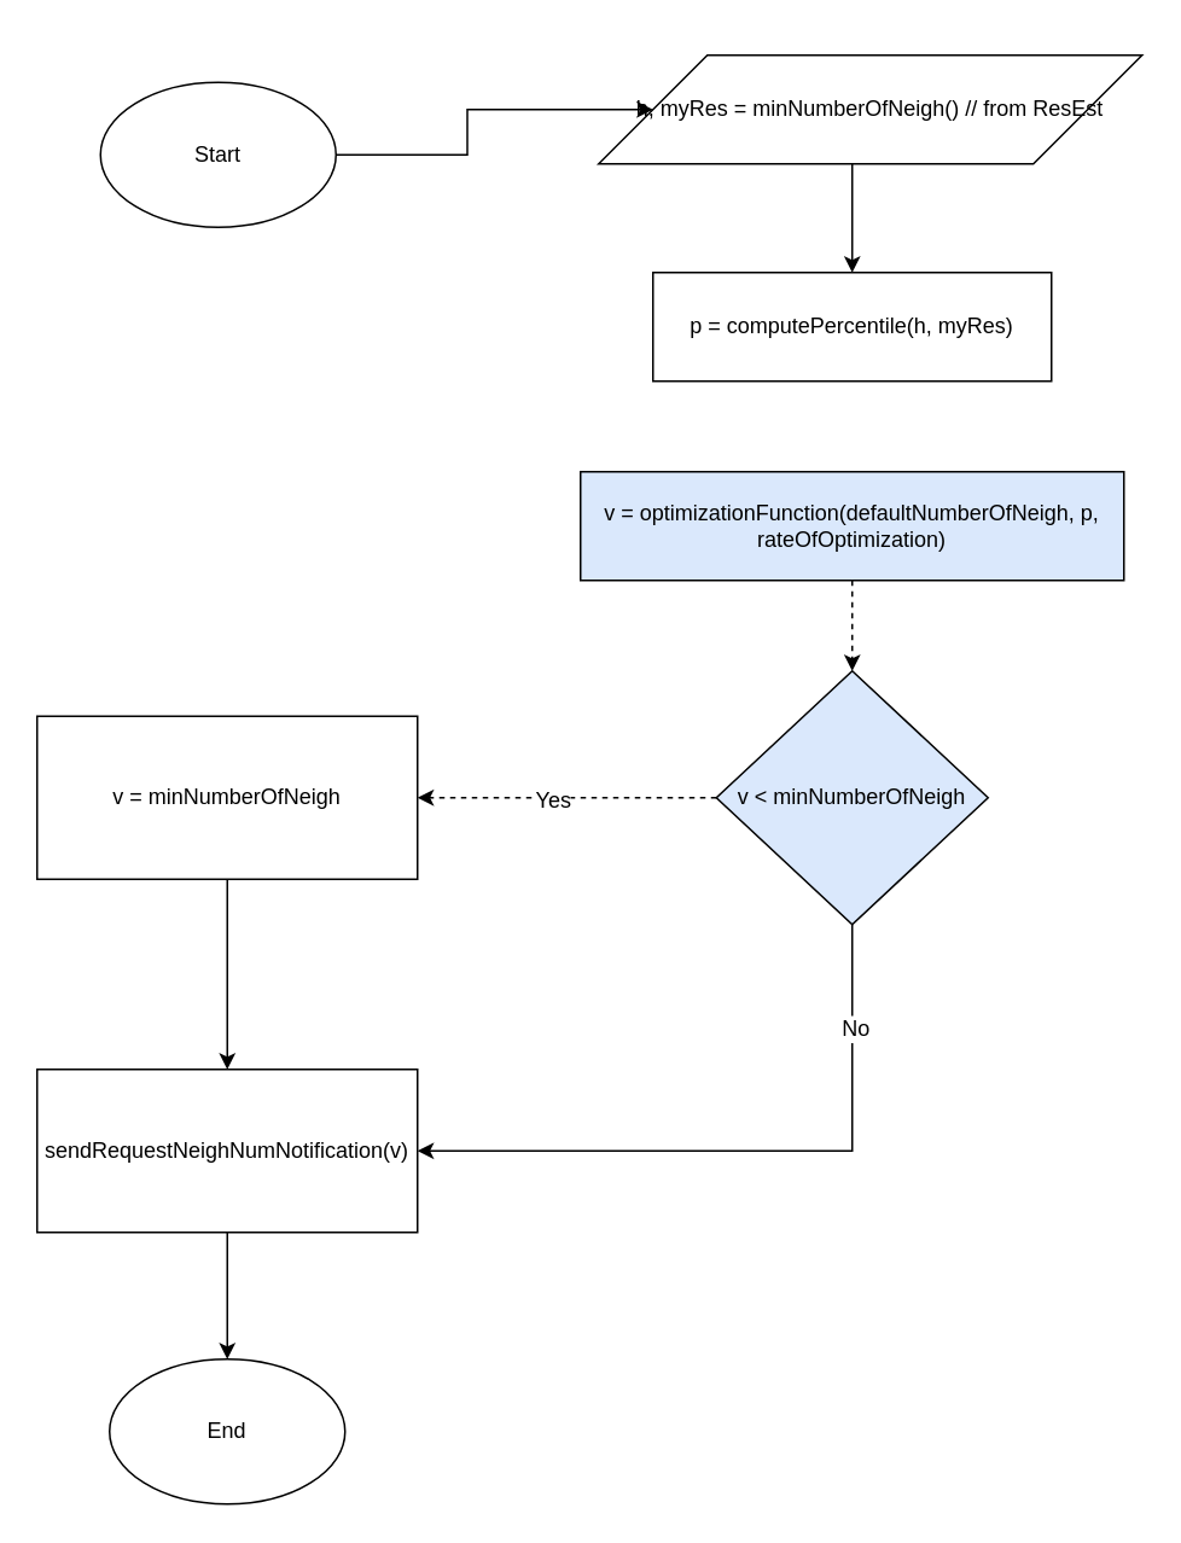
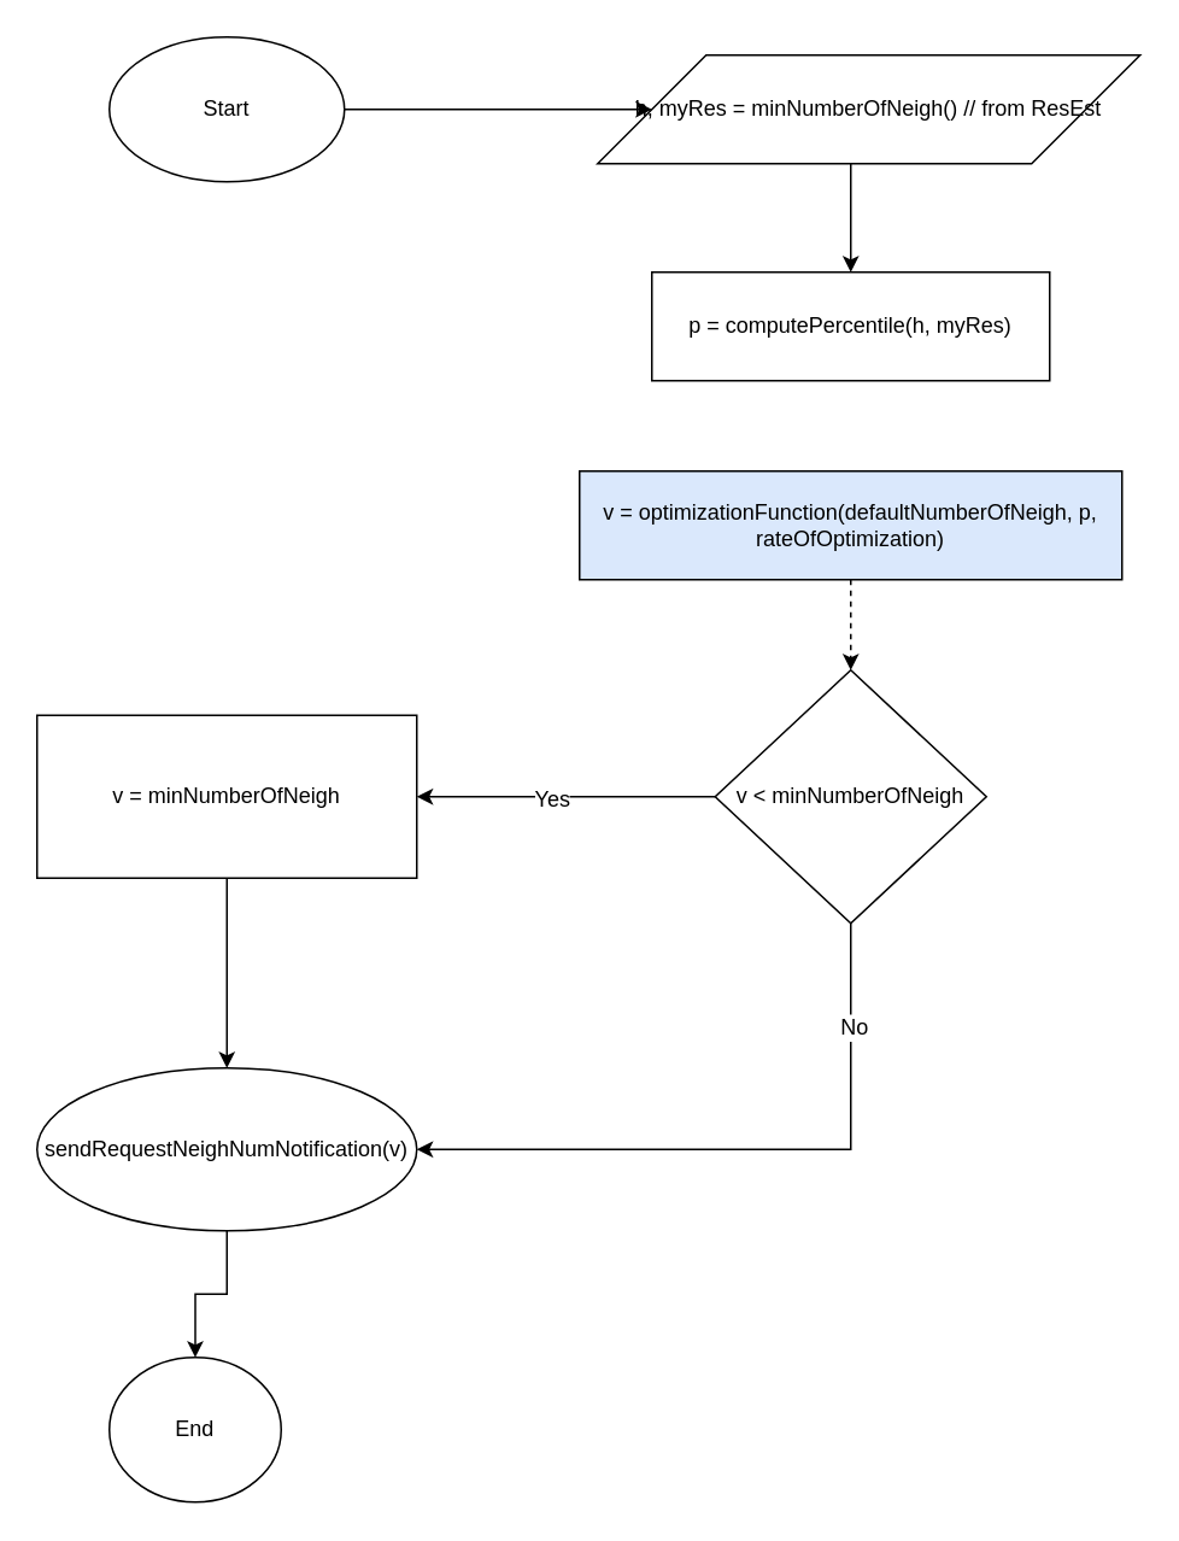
  <mxCell id="0" />
  <mxCell id="1" parent="0" />
  <mxCell id="2" style="edgeStyle=orthogonalEdgeStyle;rounded=0;orthogonalLoop=1;jettySize=auto;html=1;exitX=1;exitY=0.5;exitDx=0;exitDy=0;entryX=0;entryY=0.5;entryDx=0;entryDy=0;" parent="1" source="3" target="5" edge="1"><mxGeometry relative="1" as="geometry" /></mxCell>
- <mxCell id="3" value="Start" style="ellipse;whiteSpace=wrap;html=1;" parent="1" vertex="1"><mxGeometry x="55" y="45" width="130" height="80" as="geometry" /></mxCell>
+ <mxCell id="3" value="Start" style="ellipse;whiteSpace=wrap;html=1;" parent="1" vertex="1"><mxGeometry x="60" y="20" width="130" height="80" as="geometry" /></mxCell>
  <mxCell id="4" value="" style="edgeStyle=orthogonalEdgeStyle;rounded=0;orthogonalLoop=1;jettySize=auto;html=1;" edge="1" parent="1" source="5" target="9"><mxGeometry relative="1" as="geometry"><Array as="points"><mxPoint x="470" y="130" /><mxPoint x="470" y="130" /></Array></mxGeometry></mxCell>
  <mxCell id="5" value="h, myRes = minNumberOfNeigh() // from ResEst" style="shape=parallelogram;perimeter=parallelogramPerimeter;whiteSpace=wrap;html=1;" parent="1" vertex="1"><mxGeometry x="330" y="30" width="300" height="60" as="geometry" /></mxCell>
  <mxCell id="6" style="edgeStyle=orthogonalEdgeStyle;rounded=0;orthogonalLoop=1;jettySize=auto;html=1;exitX=0.5;exitY=1;exitDx=0;exitDy=0;entryX=0.5;entryY=0;entryDx=0;entryDy=0;" edge="1" parent="1" source="7" target="8"><mxGeometry relative="1" as="geometry" /></mxCell>
- <mxCell id="7" value="sendRequestNeighNumNotification(v)" style="rounded=0;whiteSpace=wrap;html=1;" parent="1" vertex="1"><mxGeometry x="20" y="590" width="210" height="90" as="geometry" /></mxCell>
- <mxCell id="8" value="End" style="ellipse;whiteSpace=wrap;html=1;" parent="1" vertex="1"><mxGeometry x="60" y="750" width="130" height="80" as="geometry" /></mxCell>
+ <mxCell id="7" value="sendRequestNeighNumNotification(v)" style="ellipse;whiteSpace=wrap;html=1;" parent="1" vertex="1"><mxGeometry x="20" y="590" width="210" height="90" as="geometry" /></mxCell>
+ <mxCell id="8" value="End" style="ellipse;whiteSpace=wrap;html=1;" parent="1" vertex="1"><mxGeometry x="60" y="750" width="95" height="80" as="geometry" /></mxCell>
  <mxCell id="9" value="p = computePercentile(h, myRes)" style="rounded=0;whiteSpace=wrap;html=1;" vertex="1" parent="1"><mxGeometry x="360" y="150" width="220" height="60" as="geometry" /></mxCell>
  <mxCell id="10" value="" style="edgeStyle=orthogonalEdgeStyle;rounded=0;orthogonalLoop=1;jettySize=auto;html=1;dashed=1;" edge="1" parent="1" source="11" target="16"><mxGeometry relative="1" as="geometry" /></mxCell>
  <mxCell id="11" value="v = optimizationFunction(defaultNumberOfNeigh, p, rateOfOptimization)" style="rounded=0;whiteSpace=wrap;html=1;fillColor=#dae8fc;" vertex="1" parent="1"><mxGeometry x="320" y="260" width="300" height="60" as="geometry" /></mxCell>
- <mxCell id="12" value="" style="edgeStyle=orthogonalEdgeStyle;rounded=0;orthogonalLoop=1;jettySize=auto;html=1;entryX=1;entryY=0.5;entryDx=0;entryDy=0;dashed=1;" edge="1" parent="1" source="16" target="18"><mxGeometry relative="1" as="geometry"><mxPoint x="315" y="440" as="targetPoint" /></mxGeometry></mxCell>
+ <mxCell id="12" value="" style="edgeStyle=orthogonalEdgeStyle;rounded=0;orthogonalLoop=1;jettySize=auto;html=1;entryX=1;entryY=0.5;entryDx=0;entryDy=0;" edge="1" parent="1" source="16" target="18"><mxGeometry relative="1" as="geometry"><mxPoint x="315" y="440" as="targetPoint" /></mxGeometry></mxCell>
  <mxCell id="13" value="Yes" style="text;html=1;align=center;verticalAlign=middle;resizable=0;points=[];;labelBackgroundColor=#ffffff;" vertex="1" connectable="0" parent="12"><mxGeometry x="0.103" y="1" relative="1" as="geometry"><mxPoint as="offset" /></mxGeometry></mxCell>
  <mxCell id="14" style="edgeStyle=orthogonalEdgeStyle;rounded=0;orthogonalLoop=1;jettySize=auto;html=1;exitX=0.5;exitY=1;exitDx=0;exitDy=0;entryX=1;entryY=0.5;entryDx=0;entryDy=0;" edge="1" parent="1" source="16" target="7"><mxGeometry relative="1" as="geometry" /></mxCell>
  <mxCell id="15" value="No" style="text;html=1;align=center;verticalAlign=middle;resizable=0;points=[];;labelBackgroundColor=#ffffff;" vertex="1" connectable="0" parent="14"><mxGeometry x="-0.688" y="1" relative="1" as="geometry"><mxPoint as="offset" /></mxGeometry></mxCell>
- <mxCell id="16" value="v &amp;lt; minNumberOfNeigh" style="rhombus;whiteSpace=wrap;html=1;fillColor=#dae8fc;" vertex="1" parent="1"><mxGeometry x="395" y="370" width="150" height="140" as="geometry" /></mxCell>
+ <mxCell id="16" value="v &amp;lt; minNumberOfNeigh" style="rhombus;whiteSpace=wrap;html=1;" vertex="1" parent="1"><mxGeometry x="395" y="370" width="150" height="140" as="geometry" /></mxCell>
  <mxCell id="17" style="edgeStyle=orthogonalEdgeStyle;rounded=0;orthogonalLoop=1;jettySize=auto;html=1;exitX=0.5;exitY=1;exitDx=0;exitDy=0;entryX=0.5;entryY=0;entryDx=0;entryDy=0;" edge="1" parent="1" source="18" target="7"><mxGeometry relative="1" as="geometry" /></mxCell>
  <mxCell id="18" value="v = minNumberOfNeigh" style="rounded=0;whiteSpace=wrap;html=1;" vertex="1" parent="1"><mxGeometry x="20" y="395" width="210" height="90" as="geometry" /></mxCell>
